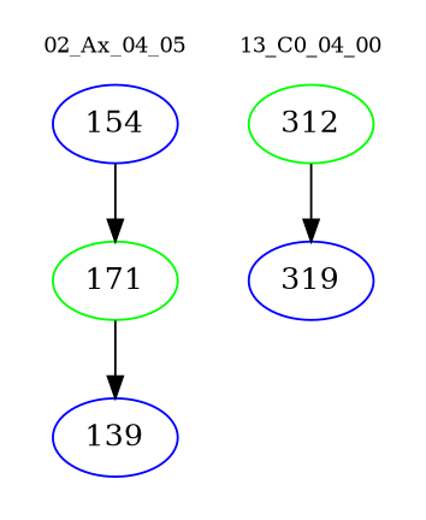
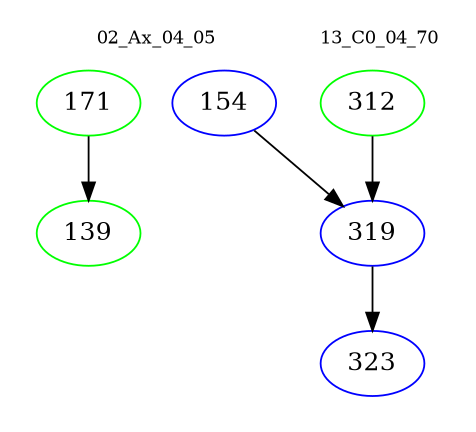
  digraph {
    node [color=blue]
    edge [color=black]
    n1 [label=154]
-   n2 [label=139]
+   n2 [color=green label=139]
    n3 [color=green label=171]
    n4 [label=319]
    n5 [color=green label=312]
+   n6 [label=323]
    subgraph cluster_1 {
      color=white
      fontsize=10
      label="02_Ax_04_05"
      n1
      n2
      n3
    }
    subgraph cluster_2 {
      color=white
      fontsize=10
-     label="13_C0_04_00"
+     label="13_C0_04_70"
      n4
      n5
+     n6
    }
-   n1 -> n3
+   n1 -> n4
    n3 -> n2
+   n4 -> n6
    n5 -> n4
  }
